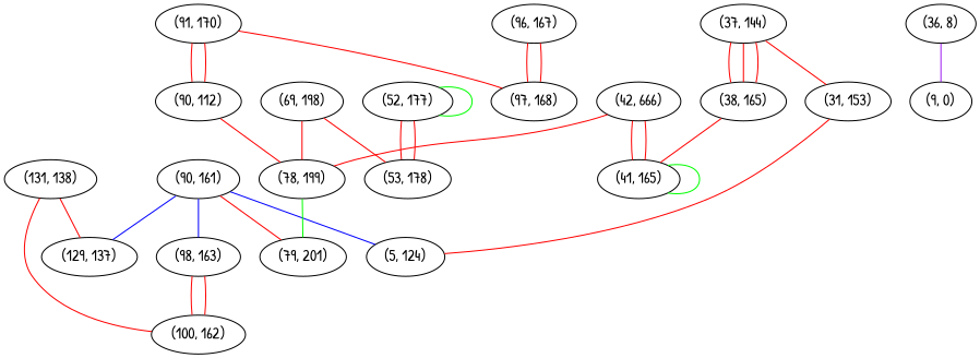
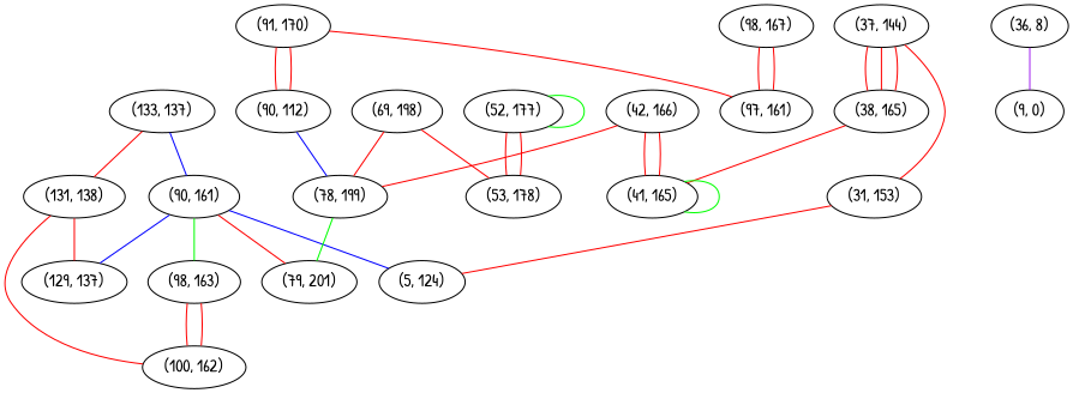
  graph {
    fontname="Patrick Hand"
    node [fontname="Patrick Hand"]
    edge [color=red fontname="Patrick Hand" weight=1]
+   "(133, 137)"
    "(90, 161)"
    "(131, 138)"
    "(98, 163)"
    "(129, 137)"
    "(79, 201)"
    "(5, 124)"
    "(100, 162)"
    n9 [label="(37, 144)"]
    "(38, 165)"
    "(31, 153)"
    "(41, 165)"
    "(69, 198)"
    "(53, 178)"
    "(78, 199)"
-   "(42, 166)" [label="(42, 666)"]
+   "(42, 166)"
    "(52, 177)"
    n18 [label="(9, 0)"]
    "(36, 8)"
    n20 [label="(90, 112)"]
    "(91, 170)"
-   "(97, 168)"
-   "(98, 167)" [label="(96, 167)"]
-   "(90, 161)" -- "(98, 163)" [color=blue weight=3]
+   "(97, 168)" [label="(97, 161)"]
+   "(98, 167)"
+   "(133, 137)" -- "(90, 161)" [color=blue weight=3]
+   "(133, 137)" -- "(131, 138)"
+   "(90, 161)" -- "(98, 163)" [color=green weight=3]
    "(90, 161)" -- "(129, 137)" [color=blue weight=3]
    "(90, 161)" -- "(79, 201)" [weight=3]
    "(90, 161)" -- "(5, 124)" [color=blue weight=3]
    "(131, 138)" -- "(129, 137)"
    "(131, 138)" -- "(100, 162)"
    "(98, 163)" -- "(100, 162)"
    "(98, 163)" -- "(100, 162)"
    n9 -- "(38, 165)"
    n9 -- "(38, 165)"
    n9 -- "(38, 165)"
    n9 -- "(31, 153)"
    "(38, 165)" -- "(41, 165)"
    "(31, 153)" -- "(5, 124)"
    "(41, 165)" -- "(41, 165)" [color=green weight=2]
    "(69, 198)" -- "(53, 178)"
    "(69, 198)" -- "(78, 199)"
    "(78, 199)" -- "(79, 201)" [color=green]
    "(42, 166)" -- "(41, 165)"
    "(42, 166)" -- "(41, 165)"
    "(42, 166)" -- "(78, 199)"
    "(52, 177)" -- "(53, 178)"
    "(52, 177)" -- "(53, 178)"
    "(52, 177)" -- "(52, 177)" [color=green weight=2]
    "(36, 8)" -- n18 [color=purple weight=4]
-   n20 -- "(78, 199)"
+   n20 -- "(78, 199)" [color=blue]
    "(91, 170)" -- n20
    "(91, 170)" -- n20
    "(91, 170)" -- "(97, 168)"
    "(98, 167)" -- "(97, 168)"
    "(98, 167)" -- "(97, 168)"
  }
